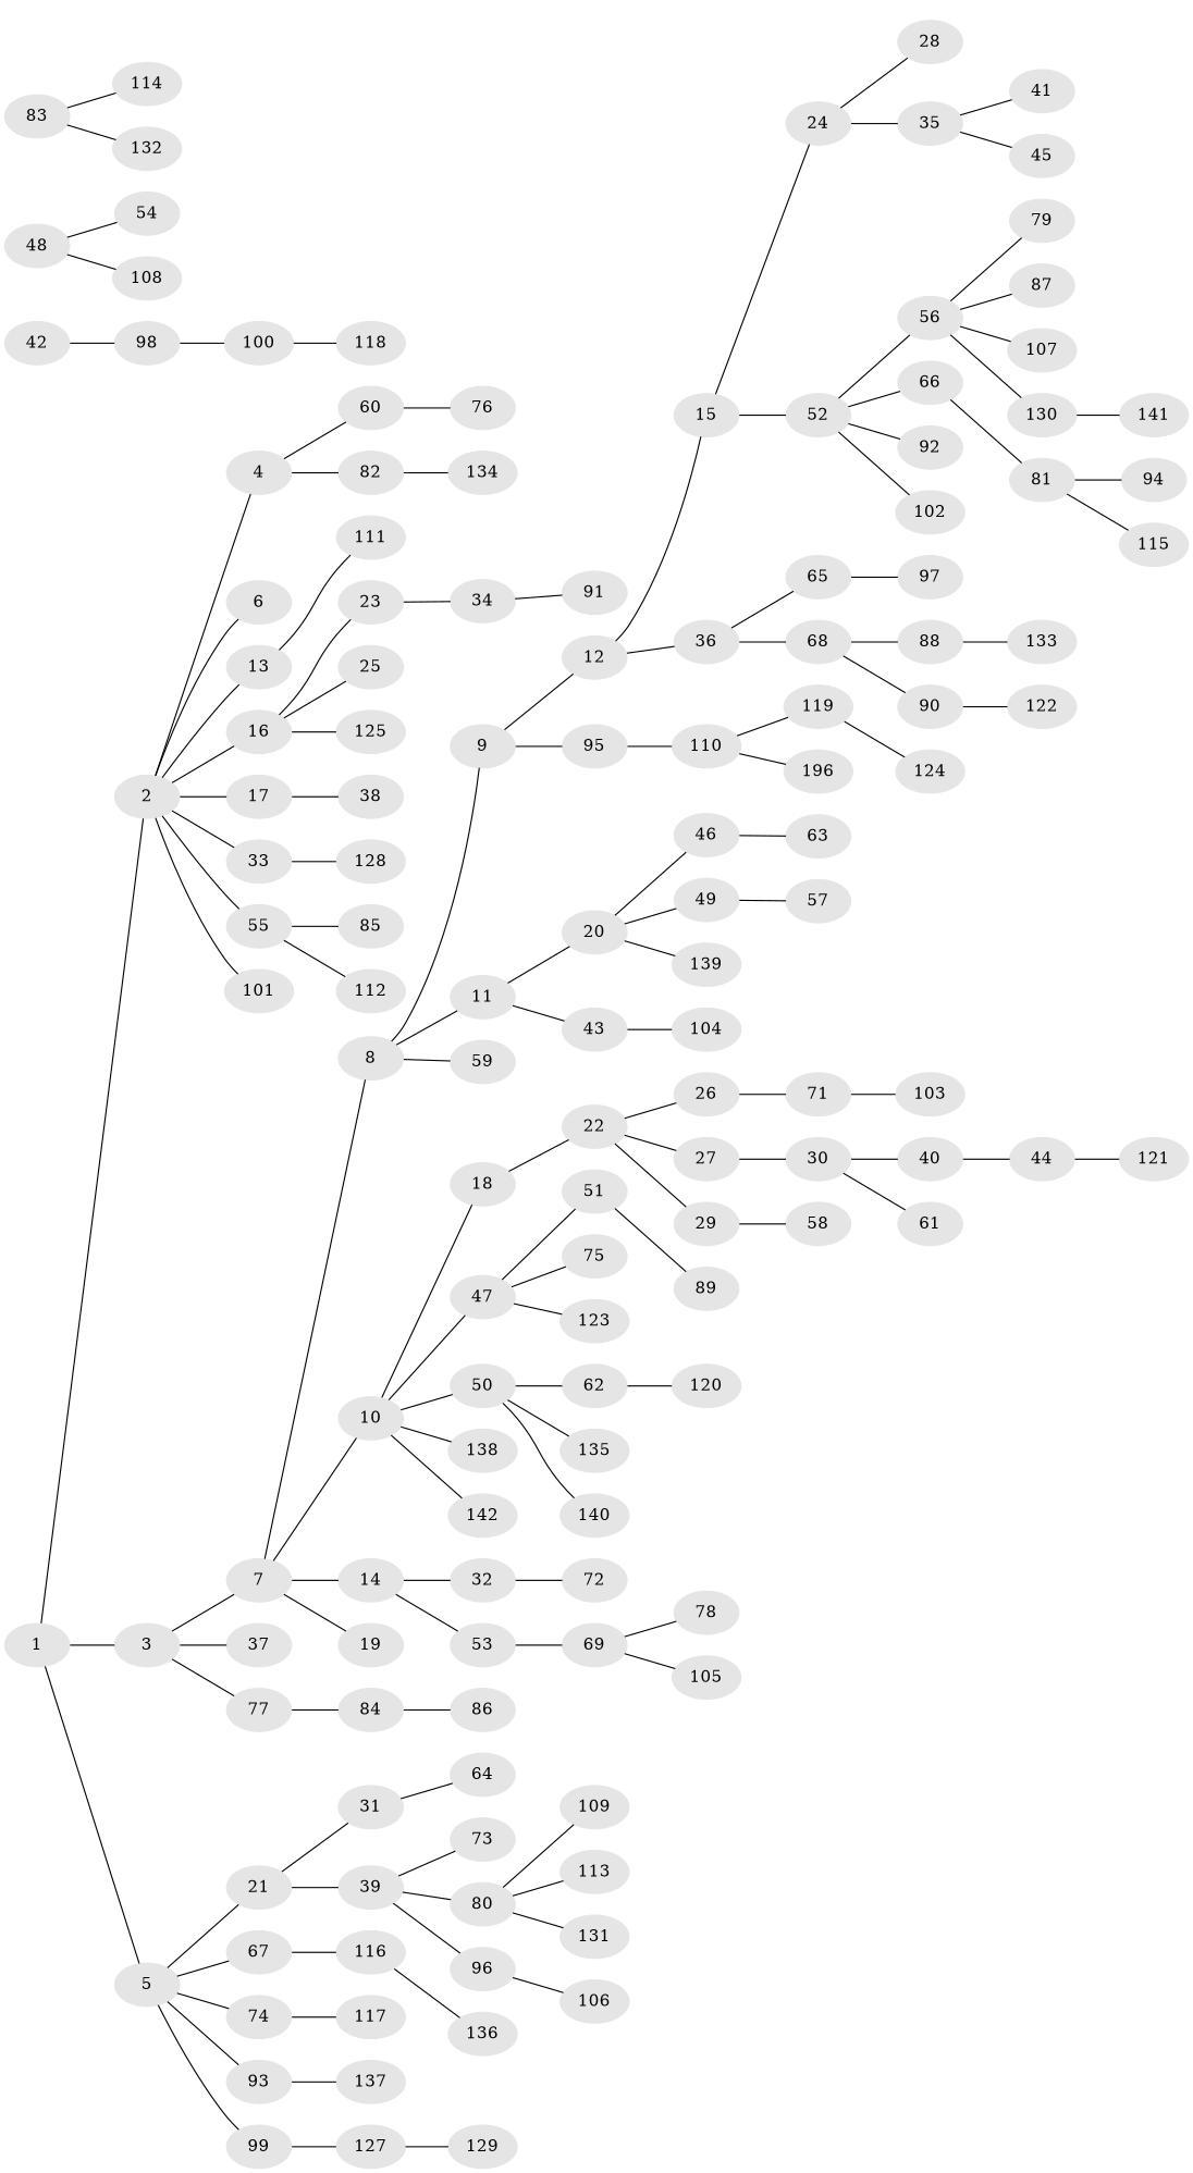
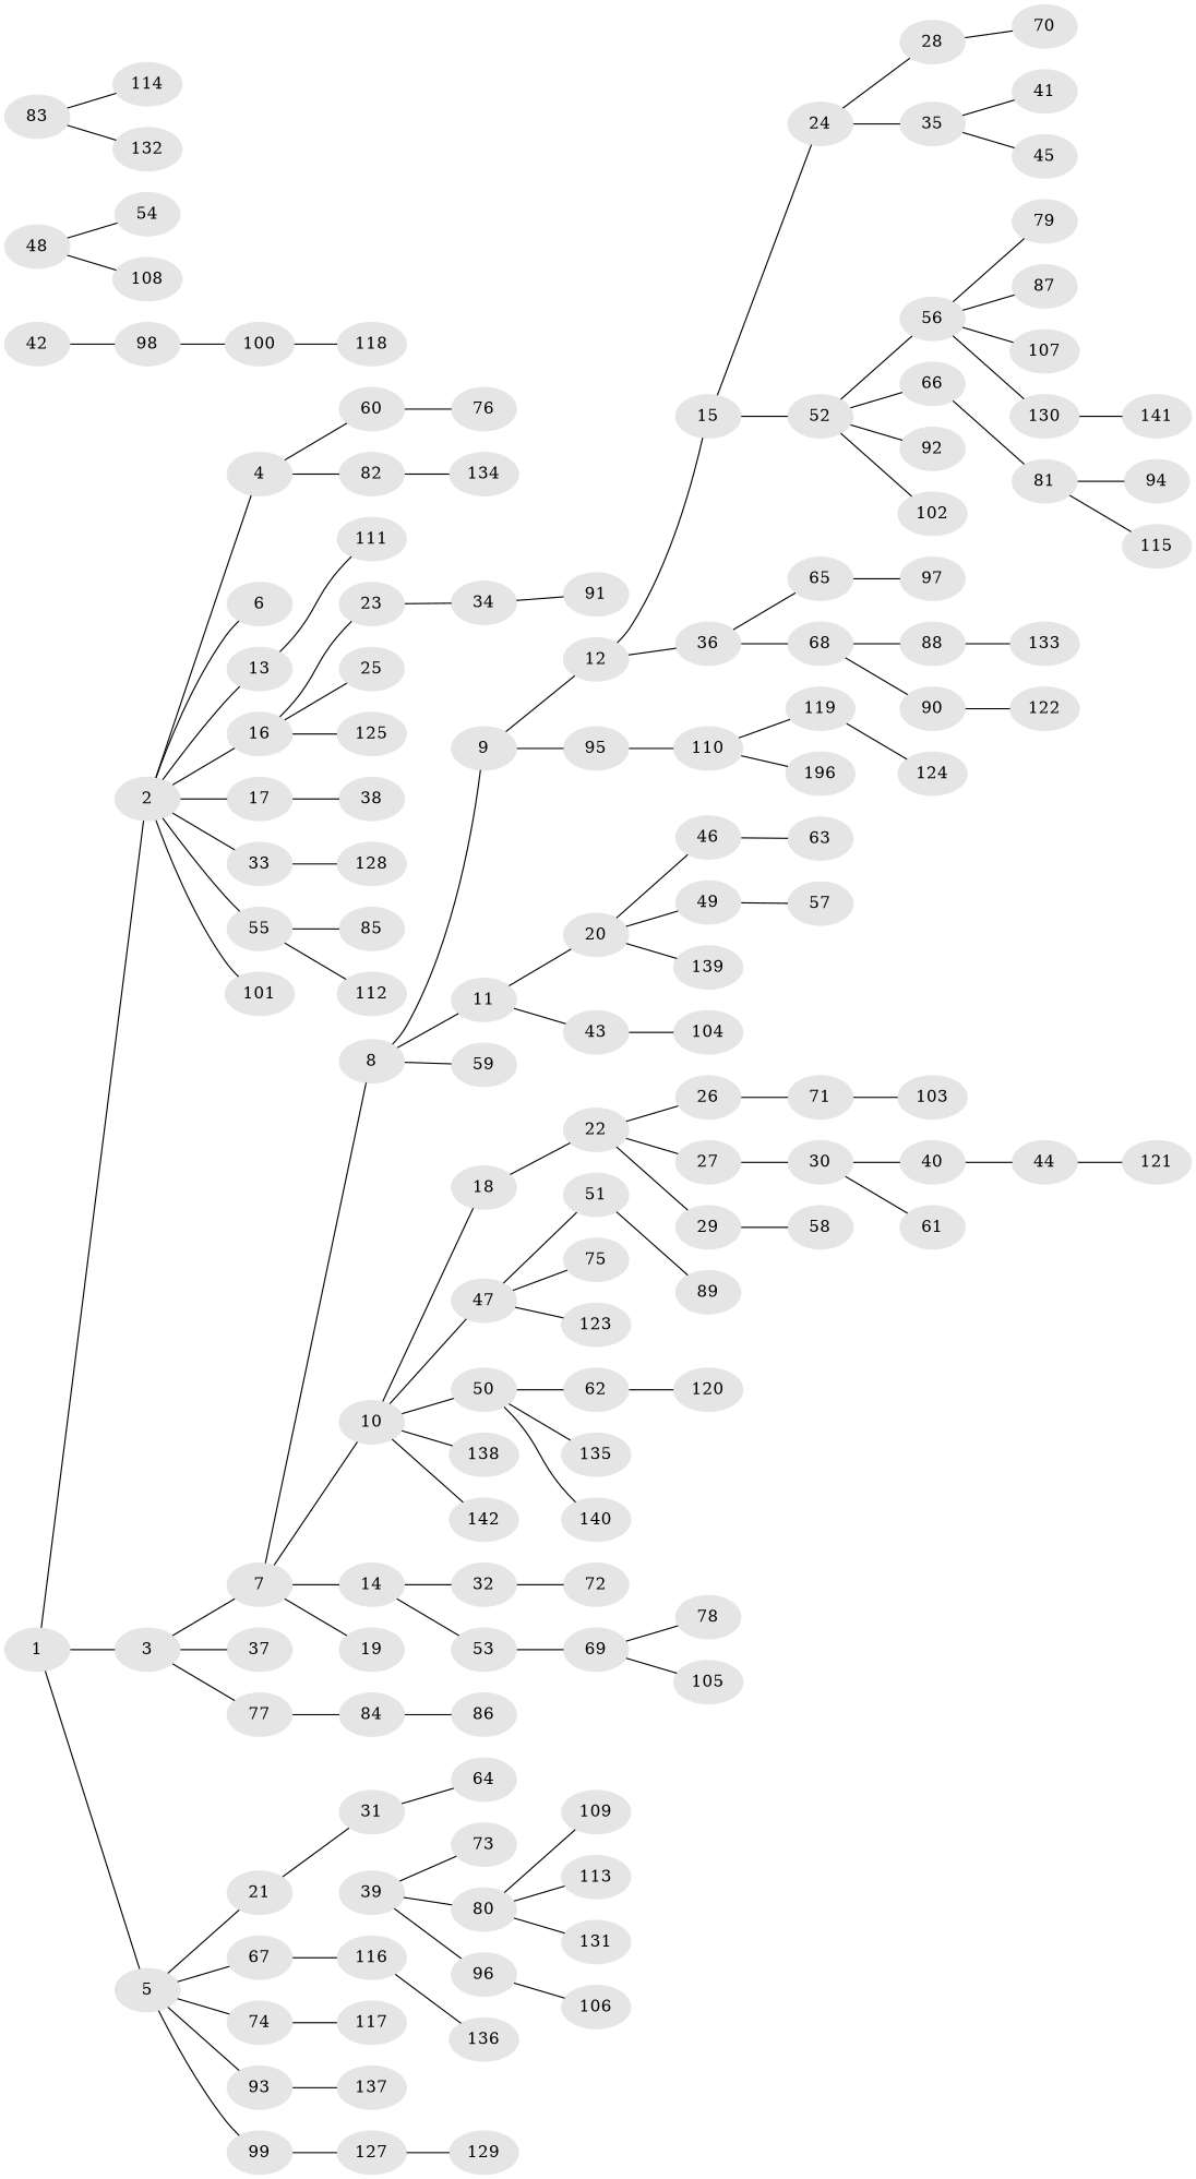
  graph {
    rankdir=LR
    node [color=gray90 style=filled]
    1
    2
    3
    5
    4
    6
    13
    16
    17
    33
    55
    101
    7
    37
    77
    21
    67
    74
    93
    99
    60
    82
    111
    23
    25
    125
    38
    128
    85
    112
    8
    10
    14
    19
    84
    76
    134
    31
    39
    116
    117
    137
    127
    9
    11
    59
    18
    47
    50
    138
    142
    32
    53
    12
    95
    20
    43
    15
    36
    110
    22
    51
    75
    123
    62
    135
    140
    46
    49
    139
    104
    24
    52
    65
    68
    72
    69
    28
    35
    56
    66
    92
    102
    34
    26
    27
    29
    63
    57
    64
    73
    80
    96
    71
    30
    58
    91
+   70
    41
    45
    103
    40
    61
    44
    42
    98
    97
    88
    90
    48
    54
    108
    109
    113
    131
    106
    121
    100
    89
    83
    114
    132
    120
    79
    87
    107
    130
    81
    78
    105
    141
    94
    115
    136
    133
    122
    86
    119
    n139 [label=196]
    118
    129
    124
    1 -- 2
    1 -- 3
    1 -- 5
    2 -- 4
    2 -- 6
    2 -- 13
    2 -- 16
    2 -- 17
    2 -- 33
    2 -- 55
    2 -- 101
    3 -- 7
    3 -- 37
    3 -- 77
    5 -- 21
    5 -- 67
    5 -- 74
    5 -- 93
    5 -- 99
    4 -- 60
    4 -- 82
    13 -- 111
    16 -- 23
    16 -- 25
    16 -- 125
    17 -- 38
    33 -- 128
    55 -- 85
    55 -- 112
    7 -- 8
    7 -- 10
    7 -- 14
    7 -- 19
    77 -- 84
    21 -- 31
-   21 -- 39
    67 -- 116
    74 -- 117
    93 -- 137
    99 -- 127
    60 -- 76
    82 -- 134
    23 -- 34
    8 -- 9
    8 -- 11
    8 -- 59
    10 -- 18
    10 -- 47
    10 -- 50
    10 -- 138
    10 -- 142
    14 -- 32
    14 -- 53
    84 -- 86
    31 -- 64
    39 -- 73
    39 -- 80
    39 -- 96
    116 -- 136
    127 -- 129
    9 -- 12
    9 -- 95
    11 -- 20
    11 -- 43
    18 -- 22
    47 -- 51
    47 -- 75
    47 -- 123
    50 -- 62
    50 -- 135
    50 -- 140
    32 -- 72
    53 -- 69
    12 -- 15
    12 -- 36
    95 -- 110
    20 -- 46
    20 -- 49
    20 -- 139
    43 -- 104
    15 -- 24
    15 -- 52
    36 -- 65
    36 -- 68
    110 -- 119
    110 -- n139
    22 -- 26
    22 -- 27
    22 -- 29
    51 -- 89
    62 -- 120
    46 -- 63
    49 -- 57
    24 -- 28
    24 -- 35
    52 -- 56
    52 -- 66
    52 -- 92
    52 -- 102
    65 -- 97
    68 -- 88
    68 -- 90
    69 -- 78
    69 -- 105
+   28 -- 70
    35 -- 41
    35 -- 45
    56 -- 79
    56 -- 87
    56 -- 107
    56 -- 130
    66 -- 81
    34 -- 91
    26 -- 71
    27 -- 30
    29 -- 58
    80 -- 109
    80 -- 113
    80 -- 131
    96 -- 106
    71 -- 103
    30 -- 40
    30 -- 61
    40 -- 44
    44 -- 121
    42 -- 98
    98 -- 100
    88 -- 133
    90 -- 122
    48 -- 54
    48 -- 108
    100 -- 118
    83 -- 114
    83 -- 132
    130 -- 141
    81 -- 94
    81 -- 115
    119 -- 124
  }
